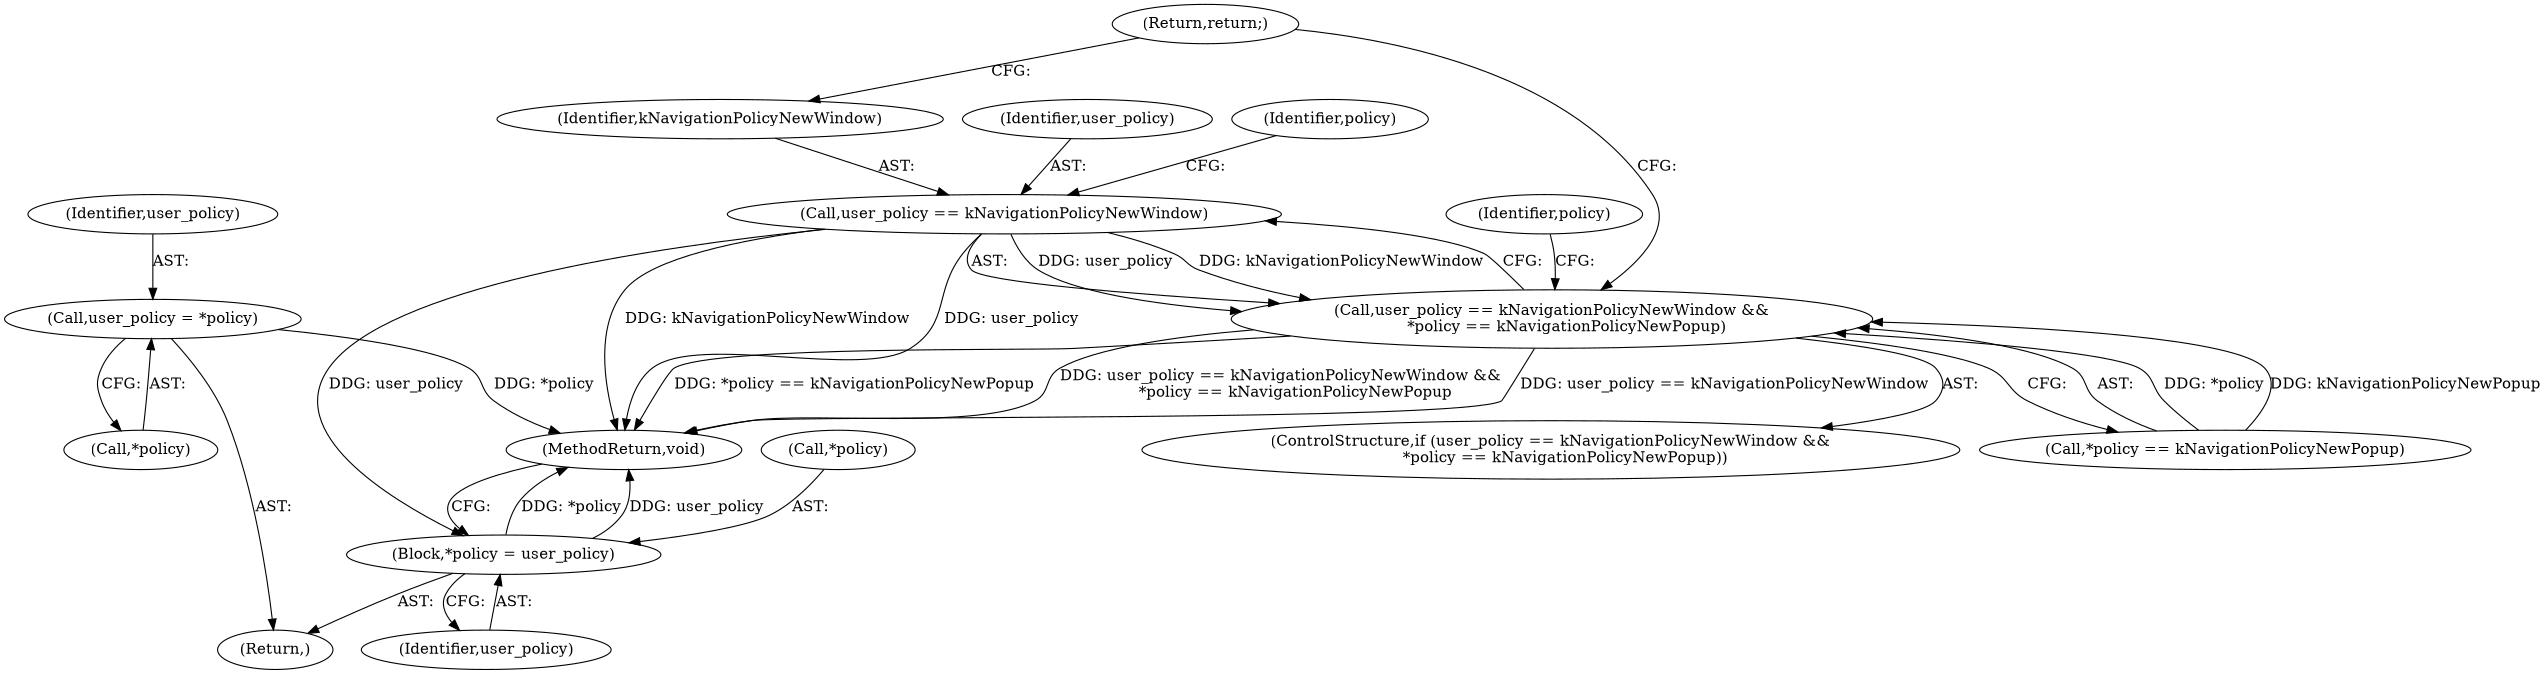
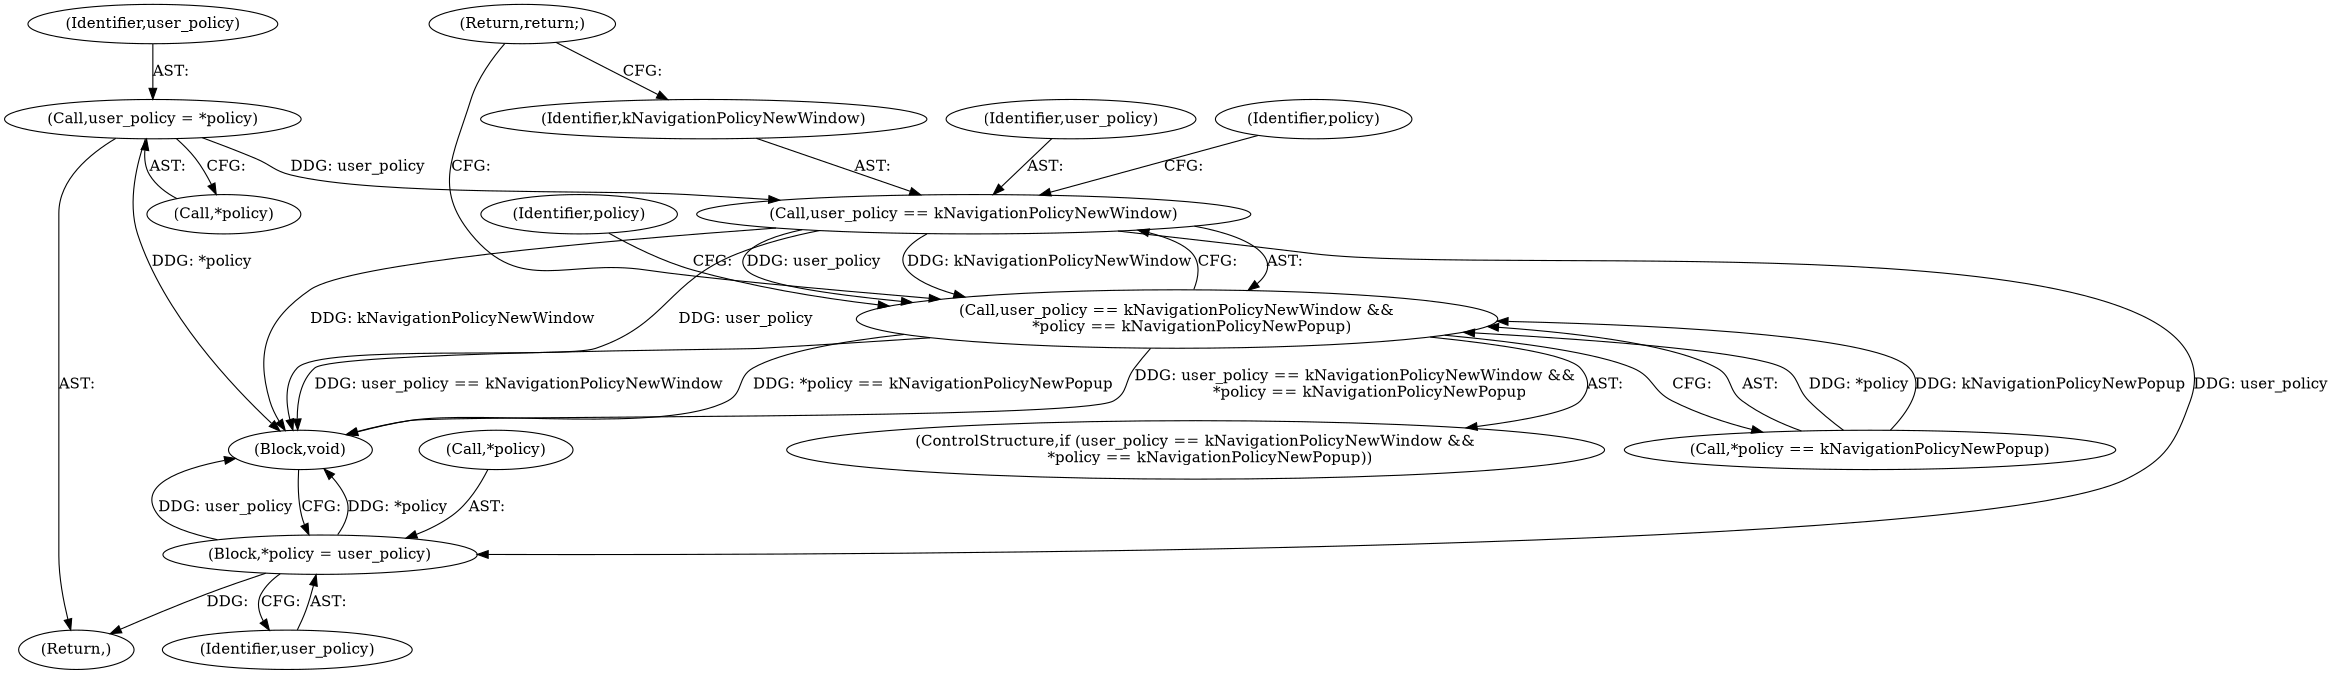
  digraph {
    n1 [label="(Call,user_policy = *policy)"]
    n2 [label="(Call,user_policy == kNavigationPolicyNewWindow)"]
    n3 [label="(Call,*policy)"]
-   n4 [label="(MethodReturn,void)"]
+   n4 [label="(Block,void)"]
    n5 [label="(Return,)"]
    n6 [label="(Call,user_policy == kNavigationPolicyNewWindow &&\n      *policy == kNavigationPolicyNewPopup)"]
    n7 [label="(Block,*policy = user_policy)"]
    n8 [label="(ControlStructure,if (user_policy == kNavigationPolicyNewWindow &&\n      *policy == kNavigationPolicyNewPopup))"]
    n9 [label="(Call,*policy == kNavigationPolicyNewPopup)"]
    n10 [label="(Identifier,user_policy)"]
    n11 [label="(Identifier,kNavigationPolicyNewWindow)"]
    n12 [label="(Identifier,user_policy)"]
    n13 [label="(Identifier,policy)"]
    n14 [label="(Return,return;)"]
    n15 [label="(Call,*policy)"]
    n16 [label="(Identifier,user_policy)"]
    n17 [label="(Identifier,policy)"]
+   n1 -> n2 [label="DDG: user_policy"]
    n1 -> n3 [label="CFG: "]
    n1 -> n4 [label="DDG: *policy"]
    n1 -> n5 [label="AST: "]
    n2 -> n4 [label="DDG: kNavigationPolicyNewWindow"]
    n2 -> n4 [label="DDG: user_policy"]
    n2 -> n6 [label="AST: "]
    n2 -> n6 [label="DDG: user_policy"]
    n2 -> n6 [label="DDG: kNavigationPolicyNewWindow"]
    n2 -> n7 [label="DDG: user_policy"]
    n3 -> n1 [label="AST: "]
    n4 -> n7 [label="CFG: "]
    n6 -> n2 [label="CFG: "]
    n6 -> n4 [label="DDG: *policy == kNavigationPolicyNewPopup"]
    n6 -> n4 [label="DDG: user_policy == kNavigationPolicyNewWindow &&\n      *policy == kNavigationPolicyNewPopup"]
    n6 -> n4 [label="DDG: user_policy == kNavigationPolicyNewWindow"]
    n6 -> n8 [label="AST: "]
    n6 -> n9 [label="CFG: "]
    n7 -> n4 [label="DDG: *policy"]
    n7 -> n4 [label="DDG: user_policy"]
-   n7 -> n5 [label="AST: "]
+   n7 -> n5 [label="DDG: "]
    n7 -> n10 [label="CFG: "]
    n9 -> n6 [label="AST: "]
    n9 -> n6 [label="DDG: *policy"]
    n9 -> n6 [label="DDG: kNavigationPolicyNewPopup"]
    n10 -> n7 [label="AST: "]
    n11 -> n2 [label="AST: "]
    n12 -> n2 [label="AST: "]
    n13 -> n6 [label="CFG: "]
    n14 -> n6 [label="CFG: "]
    n14 -> n11 [label="CFG: "]
    n15 -> n7 [label="AST: "]
    n16 -> n1 [label="AST: "]
    n17 -> n2 [label="CFG: "]
  }
